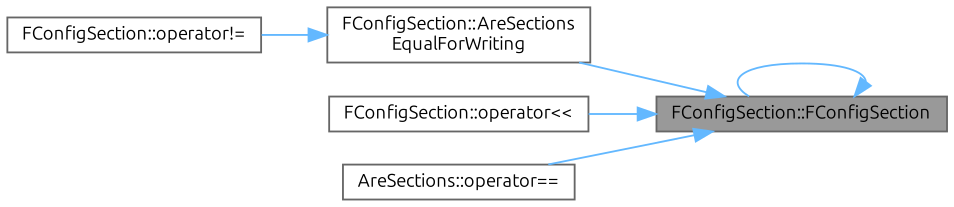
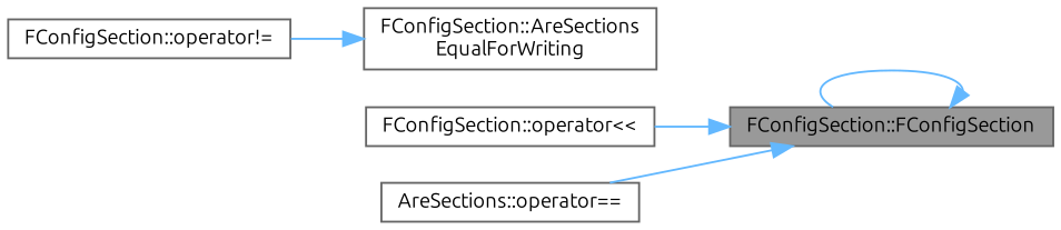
  digraph {
    fontname=Ubuntu
    rankdir=RL
    node [color=grey40 fillcolor=white fontname=Ubuntu fontsize=10 shape=box style=filled]
    edge [color=steelblue1 dir=back fontname=Ubuntu fontsize=10 labelfontname=Helvetica labelfontsize=10 style=solid]
    n1 [color=gray40 fillcolor=grey60 fontcolor=black height=0.2 label="FConfigSection::FConfigSection" width=0.4]
    n2 [height=0.2 label="FConfigSection::AreSections\lEqualForWriting" width=0.4]
    n3 [height=0.2 label="FConfigSection::operator\<\<" width=0.4]
    n4 [height=0.2 label="AreSections::operator==" width=0.4]
    n5 [height=0.2 label="FConfigSection::operator!=" width=0.4]
    n1 -> n1
-   n1 -> n2
    n1 -> n3
    n1 -> n4
    n2 -> n5
  }
